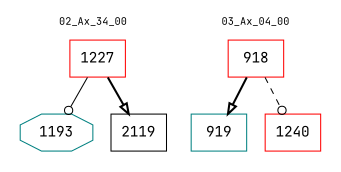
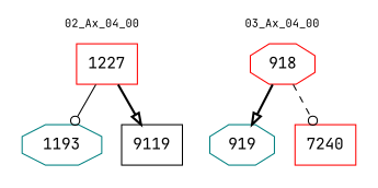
  digraph {
    fontname="JetBrains Mono"
    node [color=red fontname="JetBrains Mono" shape=box]
    edge [arrowhead=odot color=black fontname="JetBrains Mono" style=bold]
    n1 [label=1227]
    n2 [color=teal label=1193 shape=octagon]
-   n3 [color=black label=2119]
-   n4 [label=918]
-   n5 [color=teal label=919]
-   n6 [label=1240]
+   n3 [color=black label=9119]
+   n4 [label=918 shape=octagon]
+   n5 [color=teal label=919 shape=octagon]
+   n6 [label=7240]
    subgraph cluster_1 {
      color=white
      fontsize=10
-     label="02_Ax_34_00"
+     label="02_Ax_04_00"
      n1
      n2
      n3
    }
    subgraph cluster_2 {
      color=white
      fontsize=10
      label="03_Ax_04_00"
      n4
      n5
      n6
    }
    n1 -> n2 [style=solid]
    n1 -> n3 [arrowhead=onormal]
    n4 -> n5 [arrowhead=onormal]
    n4 -> n6 [style=dashed]
  }
